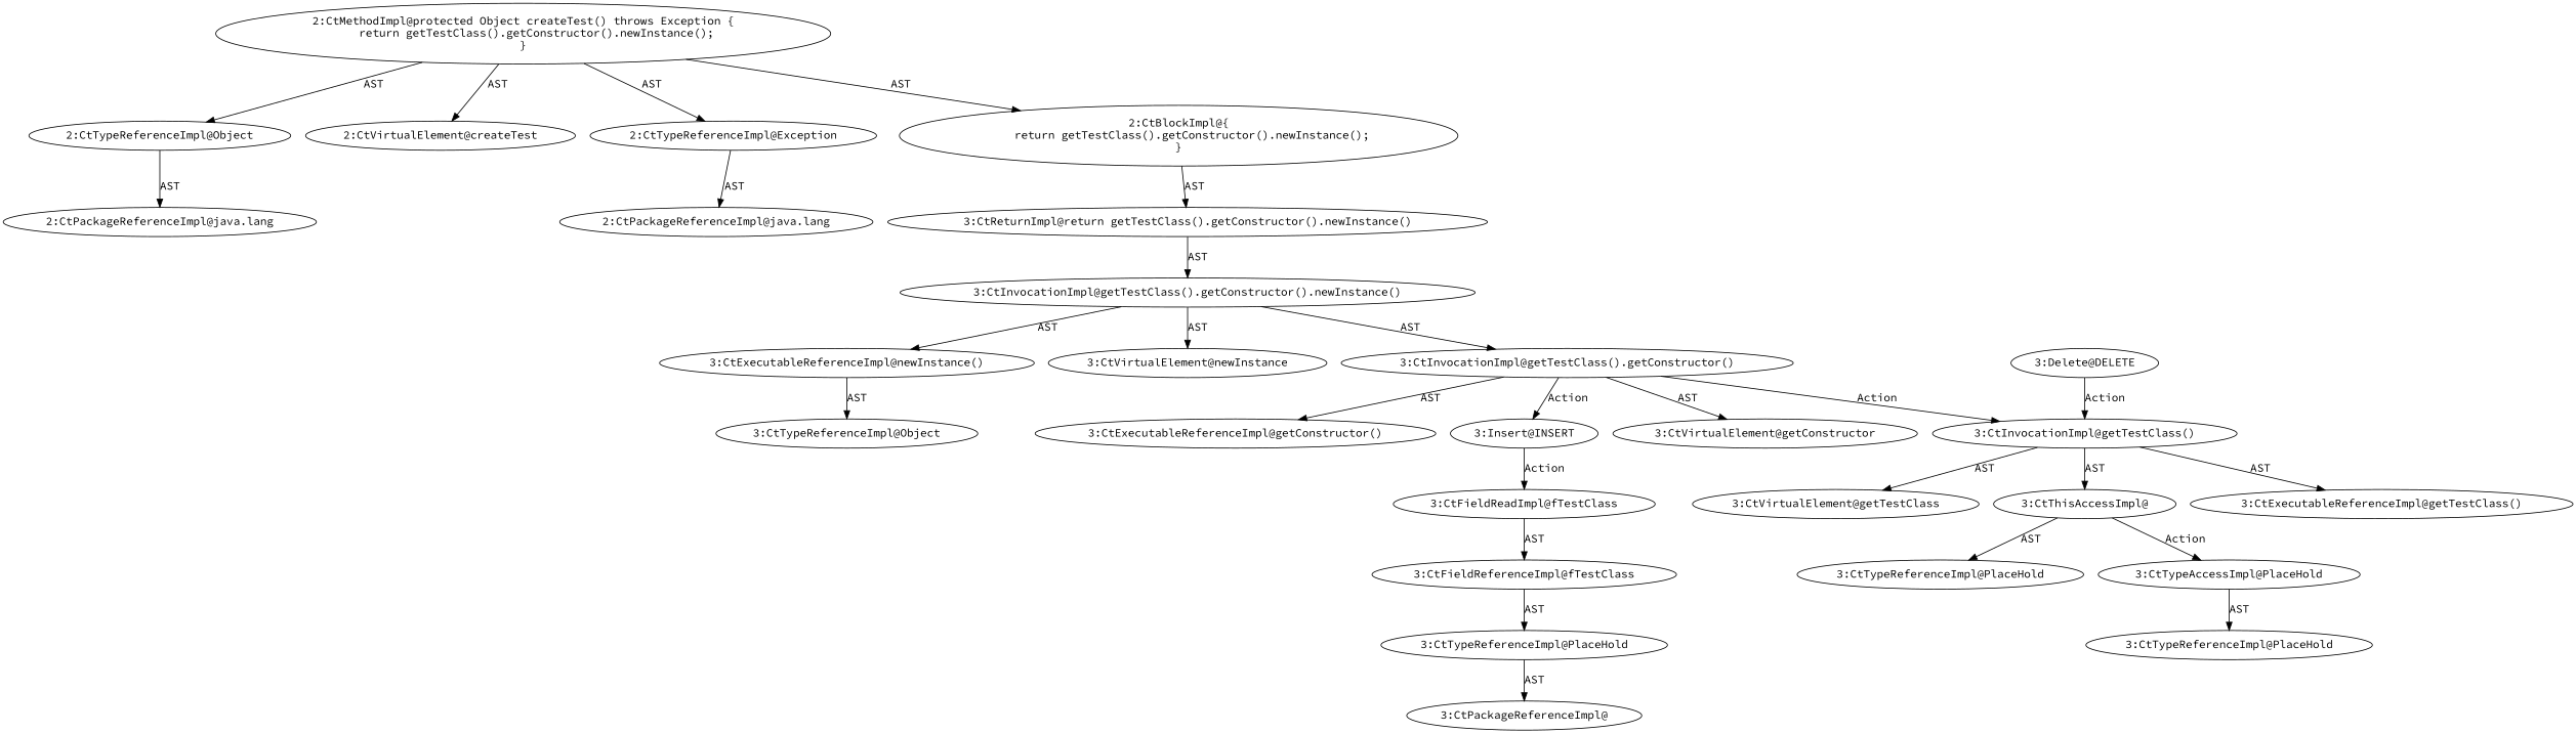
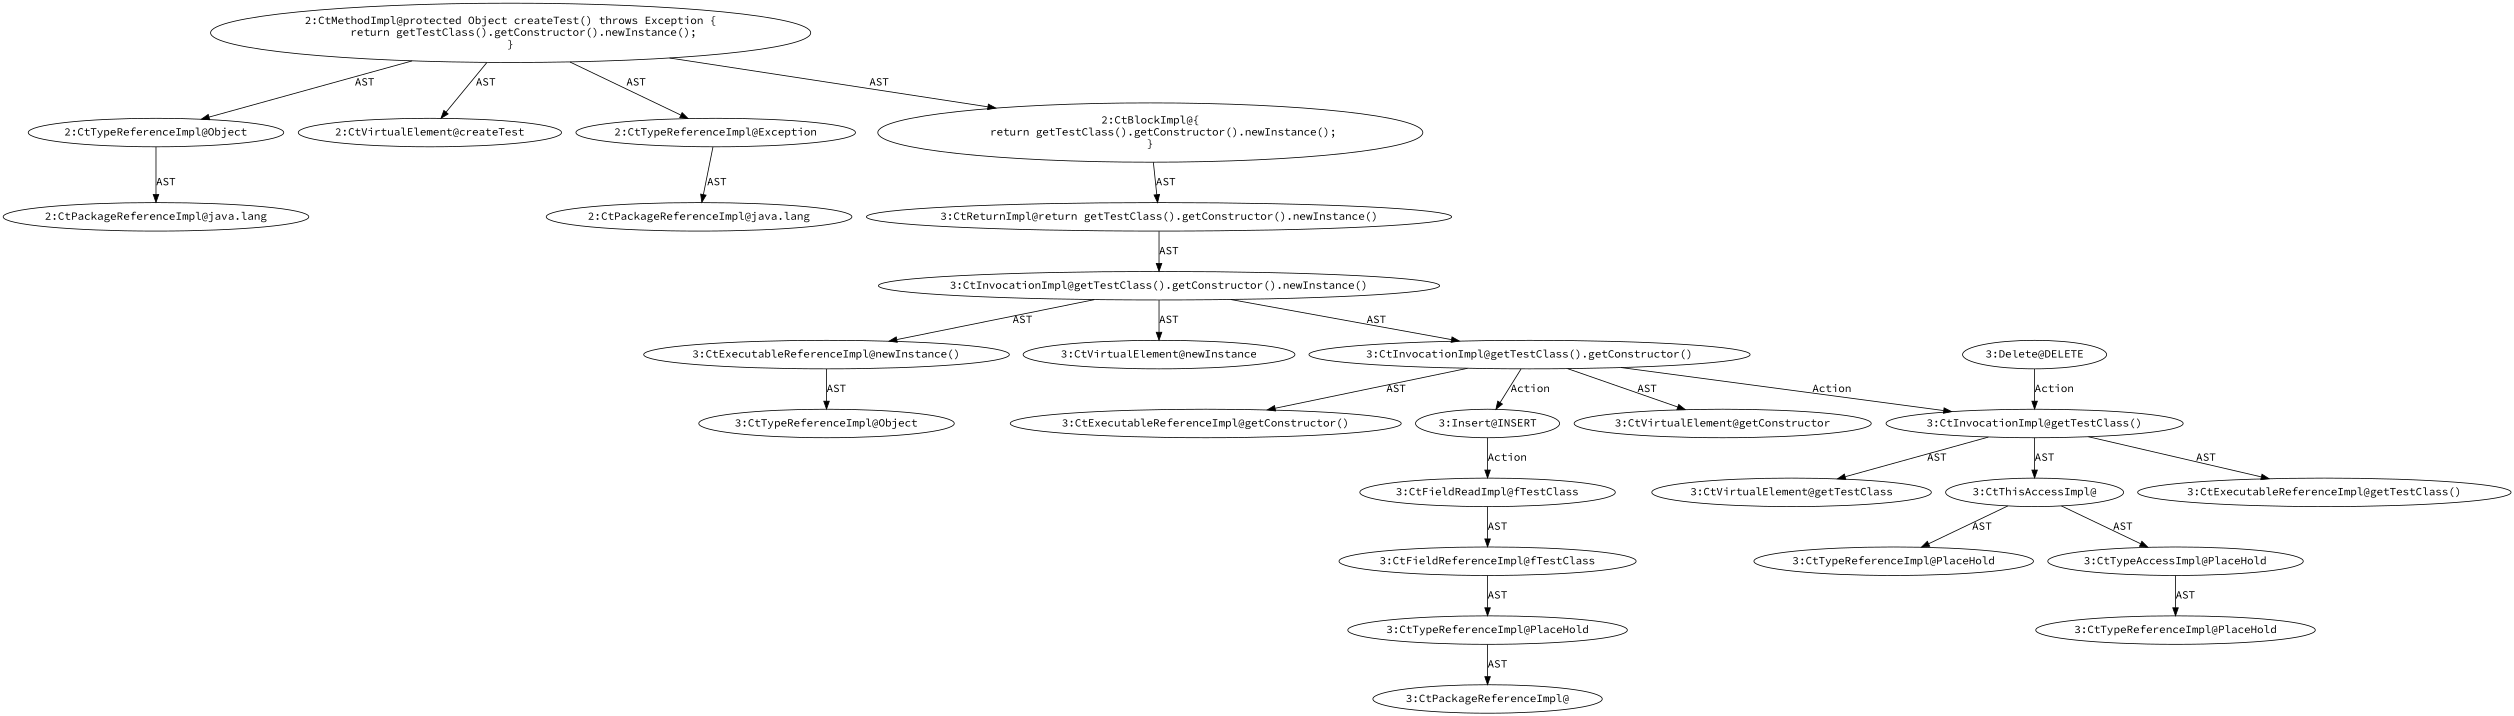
  digraph {
    fontname="Source Code Pro"
    node [fontname="Source Code Pro" shape=ellipse]
    edge [fontname="Source Code Pro"]
    n1 [label="2:CtTypeReferenceImpl@Object"]
    n2 [label="2:CtPackageReferenceImpl@java.lang"]
    n3 [label="2:CtVirtualElement@createTest"]
    n4 [label="2:CtTypeReferenceImpl@Exception"]
    n5 [label="2:CtPackageReferenceImpl@java.lang"]
    n6 [label="3:CtExecutableReferenceImpl@newInstance()"]
    n7 [label="3:CtTypeReferenceImpl@Object"]
    n8 [label="3:CtVirtualElement@newInstance"]
    n9 [label="3:CtExecutableReferenceImpl@getConstructor()"]
    n10 [label="3:CtVirtualElement@getConstructor"]
    n11 [label="3:CtExecutableReferenceImpl@getTestClass()"]
    n12 [label="3:CtVirtualElement@getTestClass"]
    n13 [label="3:CtTypeAccessImpl@PlaceHold"]
    n14 [label="3:CtTypeReferenceImpl@PlaceHold"]
    n15 [label="3:CtThisAccessImpl@"]
    n16 [label="3:CtTypeReferenceImpl@PlaceHold"]
    n17 [label="3:CtInvocationImpl@getTestClass()"]
    n18 [label="3:Delete@DELETE"]
    n19 [label="3:CtInvocationImpl@getTestClass().getConstructor()"]
    n20 [label="3:Insert@INSERT"]
    n21 [label="3:CtFieldReadImpl@fTestClass"]
    n22 [label="3:CtInvocationImpl@getTestClass().getConstructor().newInstance()"]
    n23 [label="3:CtReturnImpl@return getTestClass().getConstructor().newInstance()"]
    n24 [label="2:CtBlockImpl@\{\n    return getTestClass().getConstructor().newInstance();\n\}"]
    n25 [label="2:CtMethodImpl@protected Object createTest() throws Exception \{\n    return getTestClass().getConstructor().newInstance();\n\}"]
    n26 [label="3:CtFieldReferenceImpl@fTestClass"]
    n27 [label="3:CtPackageReferenceImpl@"]
    n28 [label="3:CtTypeReferenceImpl@PlaceHold"]
    n1 -> n2 [label=AST]
    n4 -> n5 [label=AST]
    n6 -> n7 [label=AST]
    n13 -> n14 [label=AST]
-   n15 -> n13 [label=Action]
+   n15 -> n13 [label=AST]
    n15 -> n16 [label=AST]
    n17 -> n11 [label=AST]
    n17 -> n12 [label=AST]
    n17 -> n15 [label=AST]
    n18 -> n17 [label=Action]
    n19 -> n9 [label=AST]
    n19 -> n10 [label=AST]
    n19 -> n17 [label=Action]
    n19 -> n20 [label=Action]
    n20 -> n21 [label=Action]
    n21 -> n26 [label=AST]
    n22 -> n6 [label=AST]
    n22 -> n8 [label=AST]
    n22 -> n19 [label=AST]
    n23 -> n22 [label=AST]
    n24 -> n23 [label=AST]
    n25 -> n1 [label=AST]
    n25 -> n3 [label=AST]
    n25 -> n4 [label=AST]
    n25 -> n24 [label=AST]
    n26 -> n28 [label=AST]
    n28 -> n27 [label=AST]
  }
